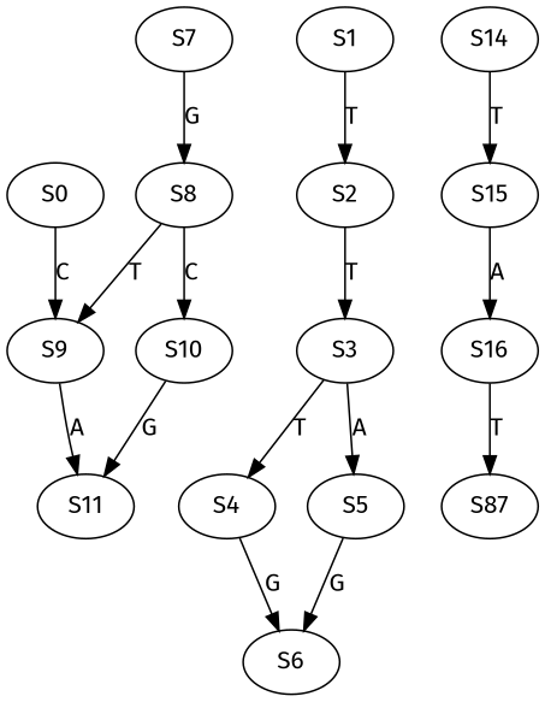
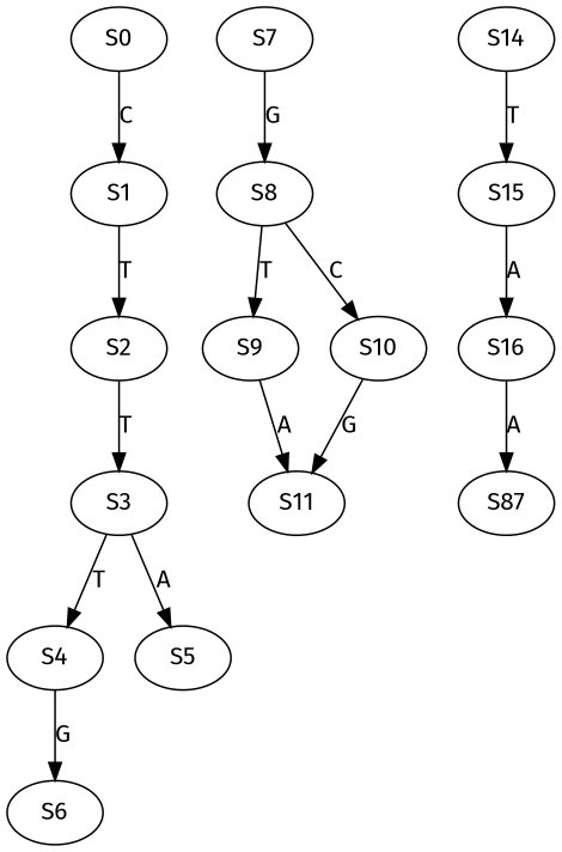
  strict digraph {
    fontname="Fira Sans"
    node [fontname="Fira Sans"]
    edge [fontname="Fira Sans"]
    S0
    S1
    S2
    S3
    S4
    S5
    S6
    S7
    S8
    S9
    S10
    S11
    S14
    S15
    S16
    n16 [label=S87]
-   S0 -> S9 [label=C]
+   S0 -> S1 [label=C]
    S1 -> S2 [label=T]
    S2 -> S3 [label=T]
    S3 -> S4 [label=T]
    S3 -> S5 [label=A]
    S4 -> S6 [label=G]
-   S5 -> S6 [label=G]
    S7 -> S8 [label=G]
    S8 -> S9 [label=T]
    S8 -> S10 [label=C]
    S9 -> S11 [label=A]
    S10 -> S11 [label=G]
    S14 -> S15 [label=T]
    S15 -> S16 [label=A]
-   S16 -> n16 [label=T]
+   S16 -> n16 [label=A]
  }
